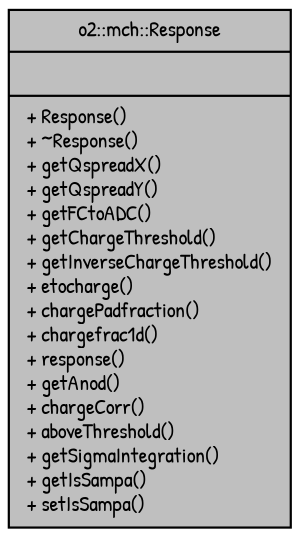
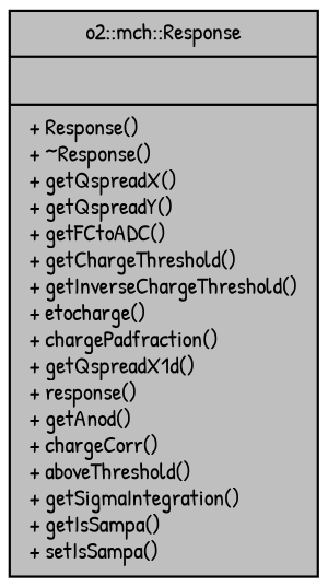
  digraph {
    fontname="Patrick Hand"
-   n1 [color=black fillcolor=grey75 fontcolor=black fontname="Patrick Hand" fontsize=10 height=0.2 label="{o2::mch::Response\n||+ Response()\l+ ~Response()\l+ getQspreadX()\l+ getQspreadY()\l+ getFCtoADC()\l+ getChargeThreshold()\l+ getInverseChargeThreshold()\l+ etocharge()\l+ chargePadfraction()\l+ chargefrac1d()\l+ response()\l+ getAnod()\l+ chargeCorr()\l+ aboveThreshold()\l+ getSigmaIntegration()\l+ getIsSampa()\l+ setIsSampa()\l}" shape=record style=filled width=0.4]
+   n1 [color=black fillcolor=grey75 fontcolor=black fontname="Patrick Hand" fontsize=10 height=0.2 label="{o2::mch::Response\n||+ Response()\l+ ~Response()\l+ getQspreadX()\l+ getQspreadY()\l+ getFCtoADC()\l+ getChargeThreshold()\l+ getInverseChargeThreshold()\l+ etocharge()\l+ chargePadfraction()\l+ getQspreadX1d()\l+ response()\l+ getAnod()\l+ chargeCorr()\l+ aboveThreshold()\l+ getSigmaIntegration()\l+ getIsSampa()\l+ setIsSampa()\l}" shape=record style=filled width=0.4]
  }
